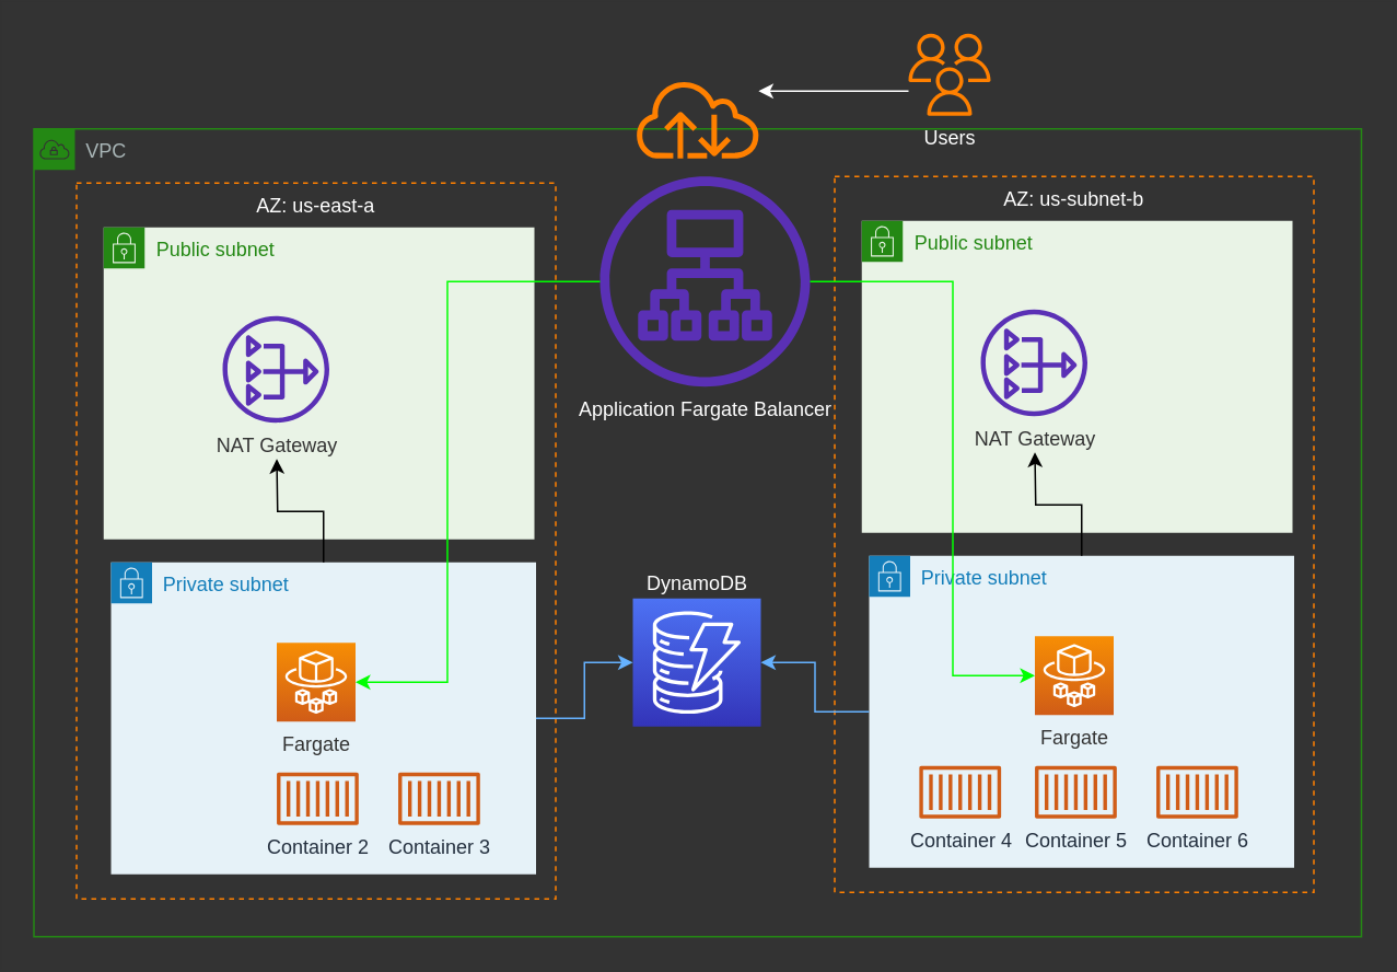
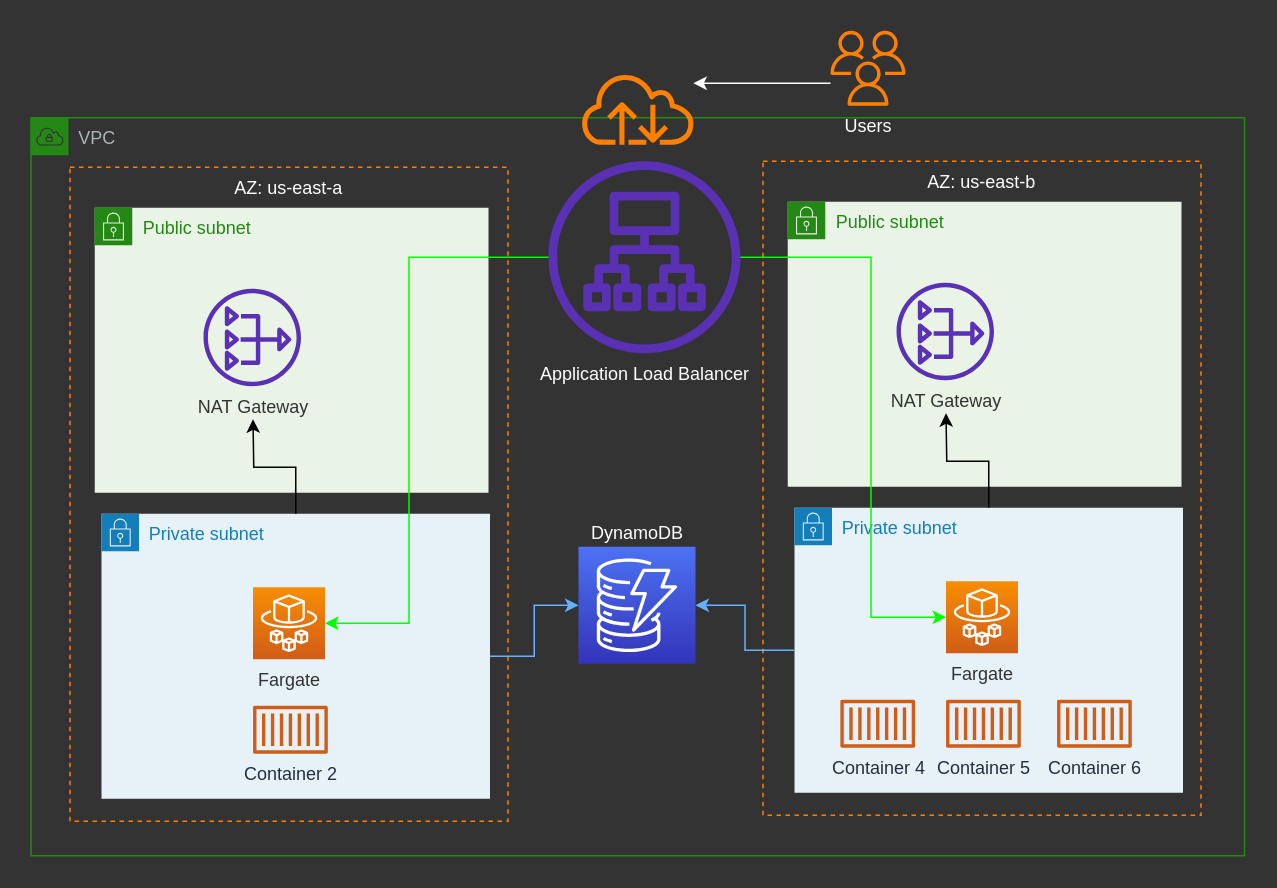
  <mxCell id="0" />
  <mxCell id="1" parent="0" />
  <mxCell id="2" value="VPC" style="points=[[0,0],[0.25,0],[0.5,0],[0.75,0],[1,0],[1,0.25],[1,0.5],[1,0.75],[1,1],[0.75,1],[0.5,1],[0.25,1],[0,1],[0,0.75],[0,0.5],[0,0.25]];outlineConnect=0;gradientColor=none;html=1;whiteSpace=wrap;fontSize=12;fontStyle=0;shape=mxgraph.aws4.group;grIcon=mxgraph.aws4.group_vpc;strokeColor=#248814;fillColor=none;verticalAlign=top;align=left;spacingLeft=30;fontColor=#AAB7B8;dashed=0;" vertex="1" parent="1"><mxGeometry x="20" y="78" width="809" height="492" as="geometry" /></mxCell>
  <mxCell id="3" value="AZ: us-east-a" style="fillColor=none;strokeColor=#ff8000;dashed=1;verticalAlign=top;fontStyle=0;fontColor=#ffffff;" vertex="1" parent="1"><mxGeometry x="46" y="111" width="292" height="436" as="geometry" /></mxCell>
  <mxCell id="4" value="Public subnet" style="points=[[0,0],[0.25,0],[0.5,0],[0.75,0],[1,0],[1,0.25],[1,0.5],[1,0.75],[1,1],[0.75,1],[0.5,1],[0.25,1],[0,1],[0,0.75],[0,0.5],[0,0.25]];outlineConnect=0;gradientColor=none;html=1;whiteSpace=wrap;fontSize=12;fontStyle=0;shape=mxgraph.aws4.group;grIcon=mxgraph.aws4.group_security_group;grStroke=0;strokeColor=#248814;fillColor=#E9F3E6;verticalAlign=top;align=left;spacingLeft=30;fontColor=#248814;dashed=0;" vertex="1" parent="1"><mxGeometry x="62.5" y="138" width="262.5" height="190" as="geometry" /></mxCell>
- <mxCell id="5" value="Application Fargate Balancer" style="outlineConnect=0;fontColor=#ffffff;gradientColor=none;fillColor=#5A30B5;strokeColor=none;dashed=0;verticalLabelPosition=bottom;verticalAlign=top;align=center;html=1;fontSize=12;fontStyle=0;aspect=fixed;pointerEvents=1;shape=mxgraph.aws4.application_load_balancer;" vertex="1" parent="1"><mxGeometry x="365" y="107" width="128" height="128" as="geometry" /></mxCell>
+ <mxCell id="5" value="Application Load Balancer" style="outlineConnect=0;fontColor=#ffffff;gradientColor=none;fillColor=#5A30B5;strokeColor=none;dashed=0;verticalLabelPosition=bottom;verticalAlign=top;align=center;html=1;fontSize=12;fontStyle=0;aspect=fixed;pointerEvents=1;shape=mxgraph.aws4.application_load_balancer;" vertex="1" parent="1"><mxGeometry x="365" y="107" width="128" height="128" as="geometry" /></mxCell>
  <mxCell id="6" value="&lt;font color=&quot;#333333&quot;&gt;NAT Gateway&lt;/font&gt;" style="outlineConnect=0;fontColor=#ffffff;gradientColor=none;fillColor=#5A30B5;strokeColor=none;dashed=0;verticalLabelPosition=bottom;verticalAlign=top;align=center;html=1;fontSize=12;fontStyle=0;aspect=fixed;pointerEvents=1;shape=mxgraph.aws4.nat_gateway;labelPosition=center;" vertex="1" parent="1"><mxGeometry x="135" y="192" width="65" height="65" as="geometry" /></mxCell>
  <mxCell id="7" value="" style="group" vertex="1" connectable="0" parent="1"><mxGeometry x="67" y="342" width="259" height="190" as="geometry" /></mxCell>
  <mxCell id="8" value="Private subnet" style="points=[[0,0],[0.25,0],[0.5,0],[0.75,0],[1,0],[1,0.25],[1,0.5],[1,0.75],[1,1],[0.75,1],[0.5,1],[0.25,1],[0,1],[0,0.75],[0,0.5],[0,0.25]];outlineConnect=0;gradientColor=none;html=1;whiteSpace=wrap;fontSize=12;fontStyle=0;shape=mxgraph.aws4.group;grIcon=mxgraph.aws4.group_security_group;grStroke=0;strokeColor=#147EBA;fillColor=#E6F2F8;verticalAlign=top;align=left;spacingLeft=30;fontColor=#147EBA;dashed=0;" vertex="1" parent="7"><mxGeometry width="259" height="190" as="geometry" /></mxCell>
  <mxCell id="9" value="Fargate" style="outlineConnect=0;fontColor=#333333;gradientColor=#F78E04;gradientDirection=north;fillColor=#D05C17;strokeColor=#ffffff;dashed=0;verticalLabelPosition=bottom;verticalAlign=top;align=center;html=1;fontSize=12;fontStyle=0;aspect=fixed;shape=mxgraph.aws4.resourceIcon;resIcon=mxgraph.aws4.fargate;" vertex="1" parent="7"><mxGeometry x="101.0" y="49" width="48" height="48" as="geometry" /></mxCell>
  <mxCell id="10" value="Container 2&lt;span style=&quot;color: rgba(0 , 0 , 0 , 0) ; font-family: monospace ; font-size: 0px&quot;&gt;%3CmxGraphModel%3E%3Croot%3E%3CmxCell%20id%3D%220%22%2F%3E%3CmxCell%20id%3D%221%22%20parent%3D%220%22%2F%3E%3CmxCell%20id%3D%222%22%20value%3D%22Container%201%22%20style%3D%22outlineConnect%3D0%3BfontColor%3D%23232F3E%3BgradientColor%3Dnone%3BfillColor%3D%23D05C17%3BstrokeColor%3Dnone%3Bdashed%3D0%3BverticalLabelPosition%3Dbottom%3BverticalAlign%3Dtop%3Balign%3Dcenter%3Bhtml%3D1%3BfontSize%3D12%3BfontStyle%3D0%3Baspect%3Dfixed%3BpointerEvents%3D1%3Bshape%3Dmxgraph.aws4.container_1%3B%22%20vertex%3D%221%22%20parent%3D%221%22%3E%3CmxGeometry%20x%3D%22180.54%22%20y%3D%22517%22%20width%3D%2249.92%22%20height%3D%2232%22%20as%3D%22geometry%22%2F%3E%3C%2FmxCell%3E%3C%2Froot%3E%3C%2FmxGraphModel%3E&lt;/span&gt;" style="outlineConnect=0;fontColor=#232F3E;gradientColor=none;fillColor=#D05C17;strokeColor=none;dashed=0;verticalLabelPosition=bottom;verticalAlign=top;align=center;html=1;fontSize=12;fontStyle=0;aspect=fixed;pointerEvents=1;shape=mxgraph.aws4.container_1;" vertex="1" parent="7"><mxGeometry x="101" y="128" width="49.92" height="32" as="geometry" /></mxCell>
- <mxCell id="11" value="Container 3" style="outlineConnect=0;fontColor=#232F3E;gradientColor=none;fillColor=#D05C17;strokeColor=none;dashed=0;verticalLabelPosition=bottom;verticalAlign=top;align=center;html=1;fontSize=12;fontStyle=0;aspect=fixed;pointerEvents=1;shape=mxgraph.aws4.container_1;" vertex="1" parent="7"><mxGeometry x="175" y="128" width="49.92" height="32" as="geometry" /></mxCell>
  <mxCell id="12" style="edgeStyle=orthogonalEdgeStyle;rounded=0;orthogonalLoop=1;jettySize=auto;html=1;exitX=0.5;exitY=0;exitDx=0;exitDy=0;fontColor=#333333;" edge="1" parent="1" source="8"><mxGeometry relative="1" as="geometry"><mxPoint x="168" y="279" as="targetPoint" /></mxGeometry></mxCell>
- <mxCell id="13" value="AZ: us-subnet-b" style="fillColor=none;strokeColor=#ff8000;dashed=1;verticalAlign=top;fontStyle=0;fontColor=#ffffff;" vertex="1" parent="1"><mxGeometry x="508" y="107" width="292" height="436" as="geometry" /></mxCell>
+ <mxCell id="13" value="AZ: us-east-b" style="fillColor=none;strokeColor=#ff8000;dashed=1;verticalAlign=top;fontStyle=0;fontColor=#ffffff;" vertex="1" parent="1"><mxGeometry x="508" y="107" width="292" height="436" as="geometry" /></mxCell>
  <mxCell id="14" value="Public subnet" style="points=[[0,0],[0.25,0],[0.5,0],[0.75,0],[1,0],[1,0.25],[1,0.5],[1,0.75],[1,1],[0.75,1],[0.5,1],[0.25,1],[0,1],[0,0.75],[0,0.5],[0,0.25]];outlineConnect=0;gradientColor=none;html=1;whiteSpace=wrap;fontSize=12;fontStyle=0;shape=mxgraph.aws4.group;grIcon=mxgraph.aws4.group_security_group;grStroke=0;strokeColor=#248814;fillColor=#E9F3E6;verticalAlign=top;align=left;spacingLeft=30;fontColor=#248814;dashed=0;" vertex="1" parent="1"><mxGeometry x="524.5" y="134" width="262.5" height="190" as="geometry" /></mxCell>
  <mxCell id="15" value="&lt;font color=&quot;#333333&quot;&gt;NAT Gateway&lt;/font&gt;" style="outlineConnect=0;fontColor=#ffffff;gradientColor=none;fillColor=#5A30B5;strokeColor=none;dashed=0;verticalLabelPosition=bottom;verticalAlign=top;align=center;html=1;fontSize=12;fontStyle=0;aspect=fixed;pointerEvents=1;shape=mxgraph.aws4.nat_gateway;labelPosition=center;" vertex="1" parent="1"><mxGeometry x="597" y="188" width="65" height="65" as="geometry" /></mxCell>
  <mxCell id="16" value="" style="group" vertex="1" connectable="0" parent="1"><mxGeometry x="529" y="338" width="259" height="190" as="geometry" /></mxCell>
  <mxCell id="17" value="Private subnet" style="points=[[0,0],[0.25,0],[0.5,0],[0.75,0],[1,0],[1,0.25],[1,0.5],[1,0.75],[1,1],[0.75,1],[0.5,1],[0.25,1],[0,1],[0,0.75],[0,0.5],[0,0.25]];outlineConnect=0;gradientColor=none;html=1;whiteSpace=wrap;fontSize=12;fontStyle=0;shape=mxgraph.aws4.group;grIcon=mxgraph.aws4.group_security_group;grStroke=0;strokeColor=#147EBA;fillColor=#E6F2F8;verticalAlign=top;align=left;spacingLeft=30;fontColor=#147EBA;dashed=0;" vertex="1" parent="16"><mxGeometry width="259" height="190" as="geometry" /></mxCell>
  <mxCell id="18" value="Fargate" style="outlineConnect=0;fontColor=#333333;gradientColor=#F78E04;gradientDirection=north;fillColor=#D05C17;strokeColor=#ffffff;dashed=0;verticalLabelPosition=bottom;verticalAlign=top;align=center;html=1;fontSize=12;fontStyle=0;aspect=fixed;shape=mxgraph.aws4.resourceIcon;resIcon=mxgraph.aws4.fargate;" vertex="1" parent="16"><mxGeometry x="101.0" y="49" width="48" height="48" as="geometry" /></mxCell>
  <mxCell id="19" value="Container 4" style="outlineConnect=0;fontColor=#232F3E;gradientColor=none;fillColor=#D05C17;strokeColor=none;dashed=0;verticalLabelPosition=bottom;verticalAlign=top;align=center;html=1;fontSize=12;fontStyle=0;aspect=fixed;pointerEvents=1;shape=mxgraph.aws4.container_1;" vertex="1" parent="16"><mxGeometry x="30.54" y="128" width="49.92" height="32" as="geometry" /></mxCell>
  <mxCell id="20" value="Container 5&lt;span style=&quot;color: rgba(0 , 0 , 0 , 0) ; font-family: monospace ; font-size: 0px&quot;&gt;%3CmxGraphModel%3E%3Croot%3E%3CmxCell%20id%3D%220%22%2F%3E%3CmxCell%20id%3D%221%22%20parent%3D%220%22%2F%3E%3CmxCell%20id%3D%222%22%20value%3D%22Container%201%22%20style%3D%22outlineConnect%3D0%3BfontColor%3D%23232F3E%3BgradientColor%3Dnone%3BfillColor%3D%23D05C17%3BstrokeColor%3Dnone%3Bdashed%3D0%3BverticalLabelPosition%3Dbottom%3BverticalAlign%3Dtop%3Balign%3Dcenter%3Bhtml%3D1%3BfontSize%3D12%3BfontStyle%3D0%3Baspect%3Dfixed%3BpointerEvents%3D1%3Bshape%3Dmxgraph.aws4.container_1%3B%22%20vertex%3D%221%22%20parent%3D%221%22%3E%3CmxGeometry%20x%3D%22180.54%22%20y%3D%22517%22%20width%3D%2249.92%22%20height%3D%2232%22%20as%3D%22geometry%22%2F%3E%3C%2FmxCell%3E%3C%2Froot%3E%3C%2FmxGraphModel%3E&lt;/span&gt;" style="outlineConnect=0;fontColor=#232F3E;gradientColor=none;fillColor=#D05C17;strokeColor=none;dashed=0;verticalLabelPosition=bottom;verticalAlign=top;align=center;html=1;fontSize=12;fontStyle=0;aspect=fixed;pointerEvents=1;shape=mxgraph.aws4.container_1;" vertex="1" parent="16"><mxGeometry x="101" y="128" width="49.92" height="32" as="geometry" /></mxCell>
  <mxCell id="21" value="Container 6" style="outlineConnect=0;fontColor=#232F3E;gradientColor=none;fillColor=#D05C17;strokeColor=none;dashed=0;verticalLabelPosition=bottom;verticalAlign=top;align=center;html=1;fontSize=12;fontStyle=0;aspect=fixed;pointerEvents=1;shape=mxgraph.aws4.container_1;" vertex="1" parent="16"><mxGeometry x="175" y="128" width="49.92" height="32" as="geometry" /></mxCell>
  <mxCell id="22" style="edgeStyle=orthogonalEdgeStyle;rounded=0;orthogonalLoop=1;jettySize=auto;html=1;exitX=0.5;exitY=0;exitDx=0;exitDy=0;fontColor=#333333;" edge="1" parent="1" source="17"><mxGeometry relative="1" as="geometry"><mxPoint x="630" y="275" as="targetPoint" /></mxGeometry></mxCell>
  <mxCell id="23" style="edgeStyle=orthogonalEdgeStyle;rounded=0;orthogonalLoop=1;jettySize=auto;html=1;strokeColor=#00ff00;fontColor=#333333;" edge="1" parent="1" source="5" target="18"><mxGeometry relative="1" as="geometry"><Array as="points"><mxPoint x="580" y="171" /><mxPoint x="580" y="411" /></Array></mxGeometry></mxCell>
  <mxCell id="24" value="DynamoDB" style="outlineConnect=0;fontColor=#ffffff;gradientColor=#4D72F3;gradientDirection=north;fillColor=#3334B9;strokeColor=#ffffff;dashed=0;verticalLabelPosition=top;verticalAlign=bottom;align=center;html=1;fontSize=12;fontStyle=0;aspect=fixed;shape=mxgraph.aws4.resourceIcon;resIcon=mxgraph.aws4.dynamodb;labelPosition=center;" vertex="1" parent="1"><mxGeometry x="385" y="364" width="78" height="78" as="geometry" /></mxCell>
  <mxCell id="25" style="edgeStyle=orthogonalEdgeStyle;rounded=0;orthogonalLoop=1;jettySize=auto;html=1;exitX=1;exitY=0.5;exitDx=0;exitDy=0;strokeColor=#66b2ff;fontColor=#ffffff;" edge="1" parent="1" source="8" target="24"><mxGeometry relative="1" as="geometry" /></mxCell>
  <mxCell id="26" style="edgeStyle=orthogonalEdgeStyle;rounded=0;orthogonalLoop=1;jettySize=auto;html=1;exitX=0;exitY=0.5;exitDx=0;exitDy=0;strokeColor=#66b2ff;fontColor=#ffffff;" edge="1" parent="1" source="17" target="24"><mxGeometry relative="1" as="geometry" /></mxCell>
  <mxCell id="27" style="edgeStyle=orthogonalEdgeStyle;rounded=0;orthogonalLoop=1;jettySize=auto;html=1;strokeColor=#00ff00;fontColor=#ffffff;" edge="1" parent="1" source="5" target="9"><mxGeometry relative="1" as="geometry"><Array as="points"><mxPoint x="272" y="171" /><mxPoint x="272" y="415" /></Array></mxGeometry></mxCell>
  <mxCell id="28" value="" style="outlineConnect=0;fontColor=#232F3E;gradientColor=none;fillColor=#ff8000;strokeColor=none;dashed=0;verticalLabelPosition=bottom;verticalAlign=top;align=center;html=1;fontSize=12;fontStyle=0;aspect=fixed;pointerEvents=1;shape=mxgraph.aws4.internet;" vertex="1" parent="1"><mxGeometry x="385.5" y="48" width="78" height="48" as="geometry" /></mxCell>
  <mxCell id="29" style="edgeStyle=orthogonalEdgeStyle;rounded=0;orthogonalLoop=1;jettySize=auto;html=1;strokeColor=#ffffff;fontColor=#ffffff;" edge="1" parent="1" source="30" target="28"><mxGeometry relative="1" as="geometry"><Array as="points"><mxPoint x="495" y="55" /><mxPoint x="495" y="55" /></Array></mxGeometry></mxCell>
  <mxCell id="30" value="Users" style="outlineConnect=0;fontColor=#ffffff;gradientColor=none;fillColor=#ff8000;strokeColor=none;dashed=0;verticalLabelPosition=bottom;verticalAlign=top;align=center;html=1;fontSize=12;fontStyle=0;aspect=fixed;pointerEvents=1;shape=mxgraph.aws4.users;" vertex="1" parent="1"><mxGeometry x="553" y="20" width="50" height="50" as="geometry" /></mxCell>
